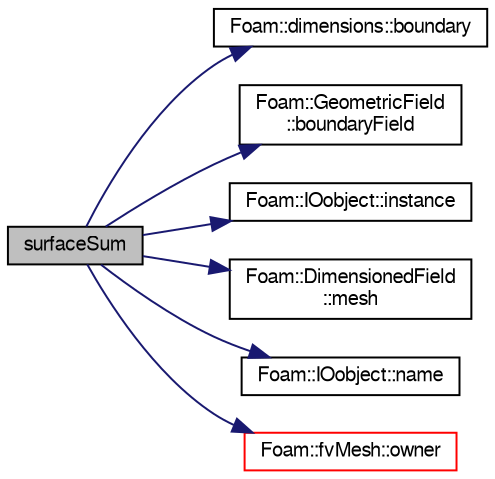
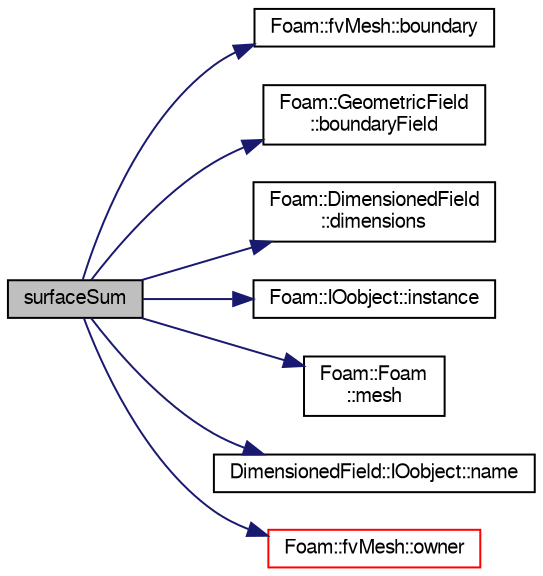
  digraph {
    rankdir=LR
    node [color=black fontname=FreeSans fontsize=10 shape=record]
    edge [color=midnightblue fontname=FreeSans fontsize=10 labelfontname=FreeSans labelfontsize=10 style=solid]
    n1 [fillcolor=grey75 fontcolor=black height=0.2 label=surfaceSum style=filled width=0.4]
-   n2 [height=0.2 label="Foam::dimensions::boundary" width=0.4]
+   n2 [height=0.2 label="Foam::fvMesh::boundary" width=0.4]
    n3 [height=0.2 label="Foam::GeometricField\l::boundaryField" width=0.4]
+   n4 [height=0.2 label="Foam::DimensionedField\l::dimensions" width=0.4]
    n5 [height=0.2 label="Foam::IOobject::instance" width=0.4]
-   n6 [height=0.2 label="Foam::DimensionedField\l::mesh" width=0.4]
-   n7 [height=0.2 label="Foam::IOobject::name" width=0.4]
+   n6 [height=0.2 label="Foam::Foam\l::mesh" width=0.4]
+   n7 [height=0.2 label="DimensionedField::IOobject::name" width=0.4]
    n8 [color=red height=0.2 label="Foam::fvMesh::owner" width=0.4]
    n1 -> n2
    n1 -> n3
+   n1 -> n4
    n1 -> n5
    n1 -> n6
    n1 -> n7
    n1 -> n8
  }
